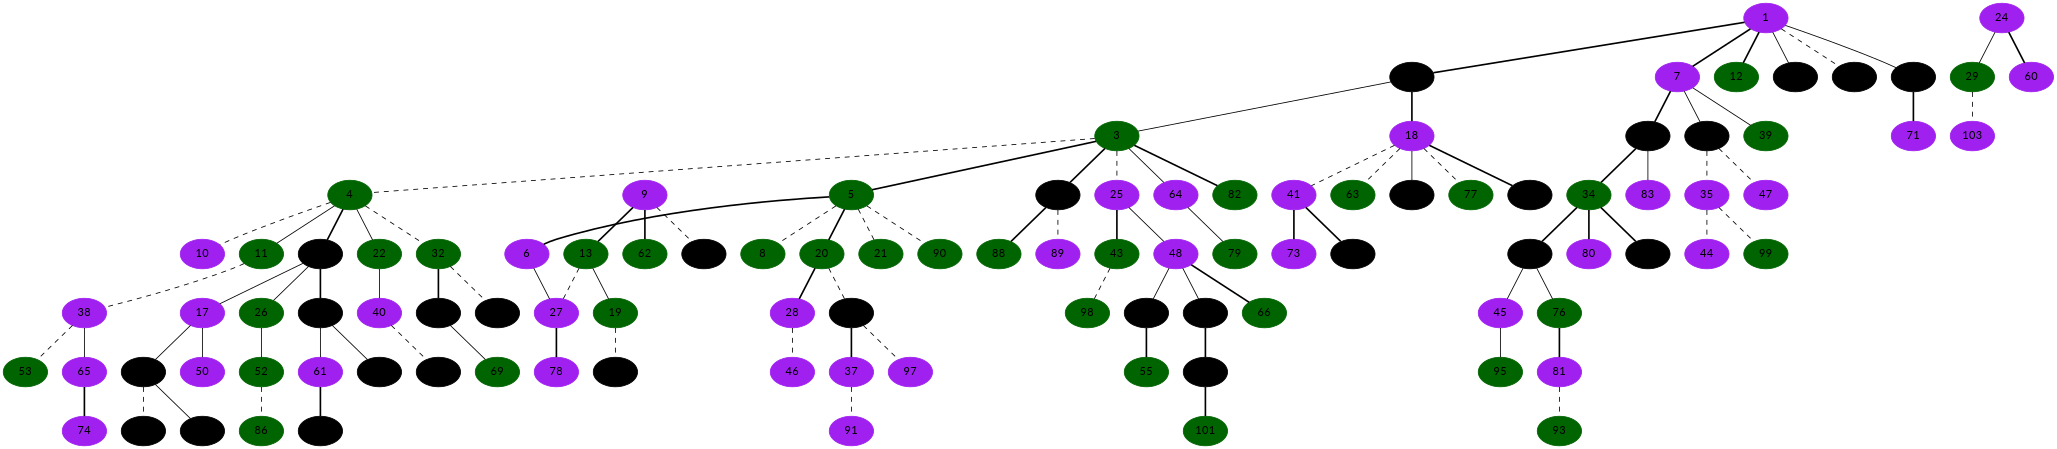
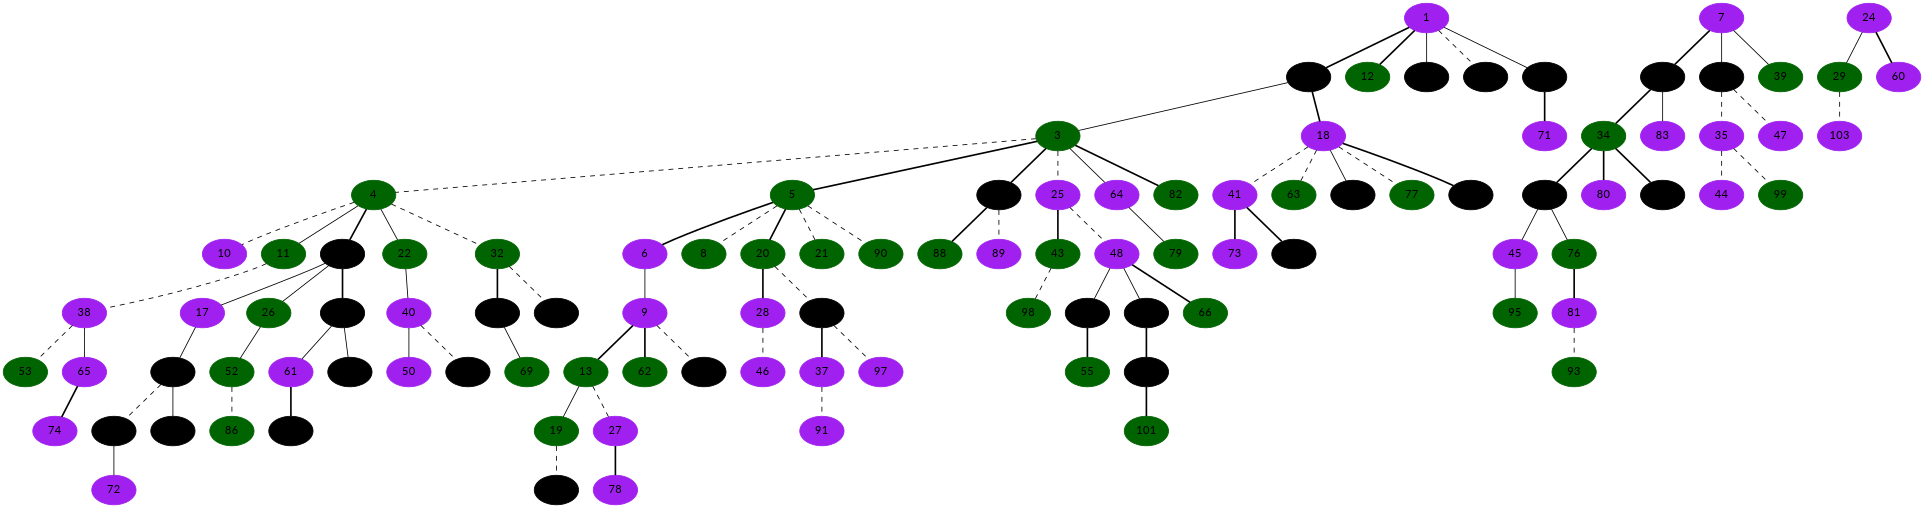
  graph {
    fontname=Lato
    node [color=purple fontname=Lato style=filled]
    edge [fontname=Lato style=bold]
    2 [color=black]
    1
    7
    12 [color=darkgreen]
    23 [color=black]
    54 [color=black]
    68 [color=black]
    3 [color=darkgreen]
    18
    16 [color=black]
    31 [color=black]
    39 [color=darkgreen]
    71
    4 [color=darkgreen]
    5 [color=darkgreen]
    14 [color=black]
    25
    64
    82 [color=darkgreen]
    41
    63 [color=darkgreen]
    67 [color=black]
    77 [color=darkgreen]
    96 [color=black]
    10
    11 [color=darkgreen]
    15 [color=black]
    22 [color=darkgreen]
    32 [color=darkgreen]
    6
    8 [color=darkgreen]
    20 [color=darkgreen]
    21 [color=darkgreen]
    90 [color=darkgreen]
    88 [color=darkgreen]
    89
    43 [color=darkgreen]
    48
    79 [color=darkgreen]
    38
    17
    26 [color=darkgreen]
    51 [color=black]
    40
    33 [color=black]
    92 [color=black]
    9
    28
    30 [color=black]
    13 [color=darkgreen]
    62 [color=darkgreen]
    94 [color=black]
    34 [color=darkgreen]
    83
    35
    47
    19 [color=darkgreen]
    27
    53 [color=darkgreen]
    65
    58 [color=black]
    78
    36 [color=black]
    52 [color=darkgreen]
    61
    70 [color=black]
    42 [color=black]
    80
    87 [color=black]
    57 [color=black]
    75 [color=black]
    29 [color=darkgreen]
    24
    60
    73
    85 [color=black]
    46
    37
    97
    50
    56 [color=black]
    n82 [label=103]
    98 [color=darkgreen]
    49 [color=black]
    59 [color=black]
    66 [color=darkgreen]
    86 [color=darkgreen]
    91
    44
    99 [color=darkgreen]
    69 [color=darkgreen]
    45
    76 [color=darkgreen]
+   72
    74
    95 [color=darkgreen]
    81
    55 [color=darkgreen]
    84 [color=black]
    102 [color=black]
    101 [color=darkgreen]
    93 [color=darkgreen]
    2 -- 3 [style=solid]
    2 -- 18
    1 -- 2
-   1 -- 7
    1 -- 12
    1 -- 23 [style=solid]
    1 -- 54 [style=dashed]
    1 -- 68 [style=solid]
    7 -- 16
    7 -- 31 [style=solid]
    7 -- 39 [style=solid]
    68 -- 71
    3 -- 4 [style=dashed]
    3 -- 5
    3 -- 14
    3 -- 25 [style=dashed]
    3 -- 64 [style=solid]
    3 -- 82
    18 -- 41 [style=dashed]
    18 -- 63 [style=dashed]
    18 -- 67 [style=solid]
    18 -- 77 [style=dashed]
    18 -- 96
    16 -- 34
    16 -- 83 [style=solid]
    31 -- 35 [style=dashed]
    31 -- 47 [style=dashed]
    4 -- 10 [style=dashed]
    4 -- 11 [style=solid]
    4 -- 15
    4 -- 22 [style=solid]
    4 -- 32 [style=dashed]
    5 -- 6
    5 -- 8 [style=dashed]
    5 -- 20
    5 -- 21 [style=dashed]
    5 -- 90 [style=dashed]
    14 -- 88
    14 -- 89 [style=dashed]
    25 -- 43
-   25 -- 48 [style=solid]
+   25 -- 48 [style=dashed]
    64 -- 79 [style=solid]
    41 -- 73
    41 -- 85
    11 -- 38 [style=dashed]
    15 -- 17 [style=solid]
    15 -- 26 [style=solid]
    15 -- 51
    22 -- 40 [style=solid]
    32 -- 33
    32 -- 92 [style=dashed]
-   6 -- 27 [style=solid]
+   6 -- 9 [style=solid]
    20 -- 28
    20 -- 30 [style=dashed]
    43 -- 98 [style=dashed]
    48 -- 49 [style=solid]
    48 -- 59 [style=solid]
    48 -- 66
    38 -- 53 [style=dashed]
    38 -- 65 [style=solid]
    17 -- 36 [style=solid]
    26 -- 52 [style=solid]
    51 -- 61 [style=solid]
    51 -- 70 [style=solid]
-   17 -- 50 [style=solid]
+   40 -- 50 [style=solid]
    40 -- 56 [style=dashed]
    33 -- 69 [style=solid]
    9 -- 13
    9 -- 62
    9 -- 94 [style=dashed]
    28 -- 46 [style=dashed]
    30 -- 37
    30 -- 97 [style=dashed]
    13 -- 19 [style=solid]
    13 -- 27 [style=dashed]
    34 -- 42
    34 -- 80
    34 -- 87
    35 -- 44 [style=dashed]
    35 -- 99 [style=dashed]
    19 -- 58 [style=dashed]
    27 -- 78
    65 -- 74
    36 -- 57 [style=dashed]
    36 -- 75 [style=solid]
    52 -- 86 [style=dashed]
    61 -- 102
    42 -- 45 [style=solid]
    42 -- 76 [style=solid]
+   57 -- 72 [style=solid]
    29 -- n82 [style=dashed]
    24 -- 29 [style=solid]
    24 -- 60
    37 -- 91 [style=dashed]
    49 -- 55
    59 -- 84
    45 -- 95 [style=solid]
    76 -- 81
    81 -- 93 [style=dashed]
    84 -- 101
  }
